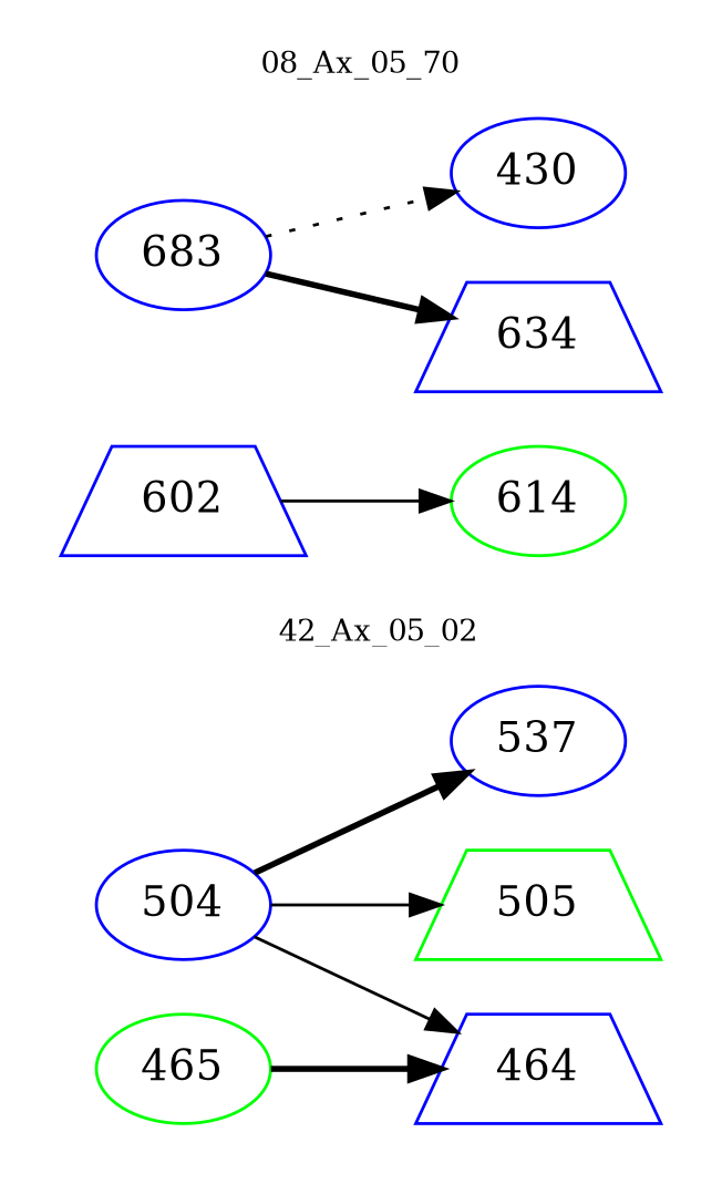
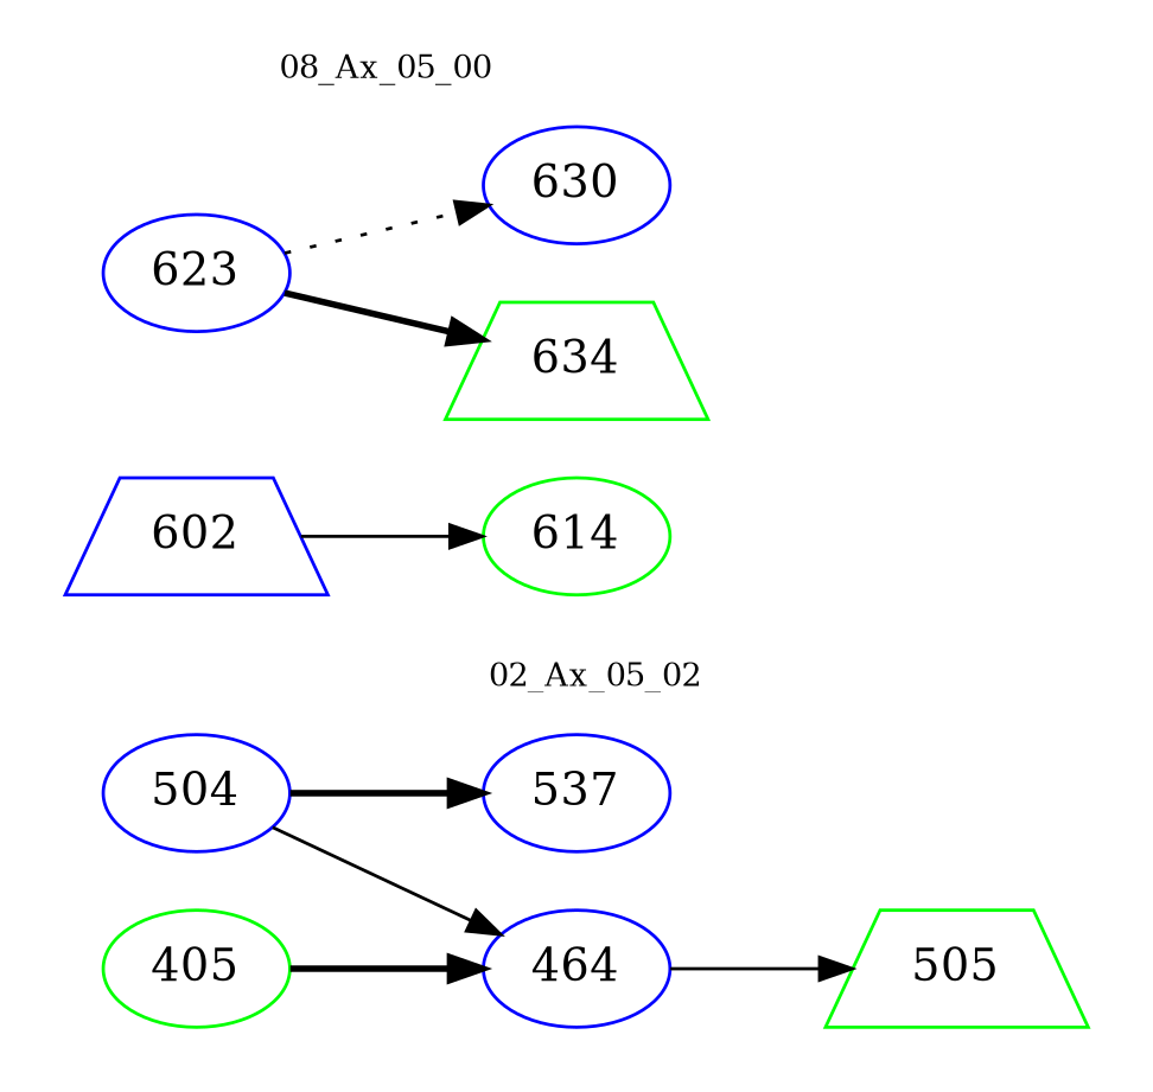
  digraph {
    rankdir=LR
    node [color=blue shape=ellipse]
    edge [color=black style=solid]
    n1 [label=504]
-   n2 [label=464 shape=trapezium]
+   n2 [label=464]
    n3 [color=green label=505 shape=trapezium]
    n4 [label=537]
-   n5 [color=green label=465]
-   n6 [label=683]
+   n5 [color=green label=405]
+   n6 [label=623]
    n7 [label=602 shape=trapezium]
-   n8 [label=634 shape=trapezium]
-   n9 [label=430]
+   n8 [color=green label=634 shape=trapezium]
+   n9 [label=630]
    n10 [color=green label=614]
    subgraph cluster_1 {
      color=white
      fontsize=10
-     label="42_Ax_05_02"
+     label="02_Ax_05_02"
      n1
      n2
      n3
      n4
      n5
    }
    subgraph cluster_2 {
      color=white
      fontsize=10
-     label="08_Ax_05_70"
+     label="08_Ax_05_00"
      n6
      n7
      n8
      n9
      n10
    }
    n1 -> n2
-   n1 -> n3
+   n2 -> n3
    n1 -> n4 [style=bold]
    n5 -> n2 [style=bold]
    n6 -> n8 [style=bold]
    n6 -> n9 [style=dotted]
    n7 -> n10
  }
